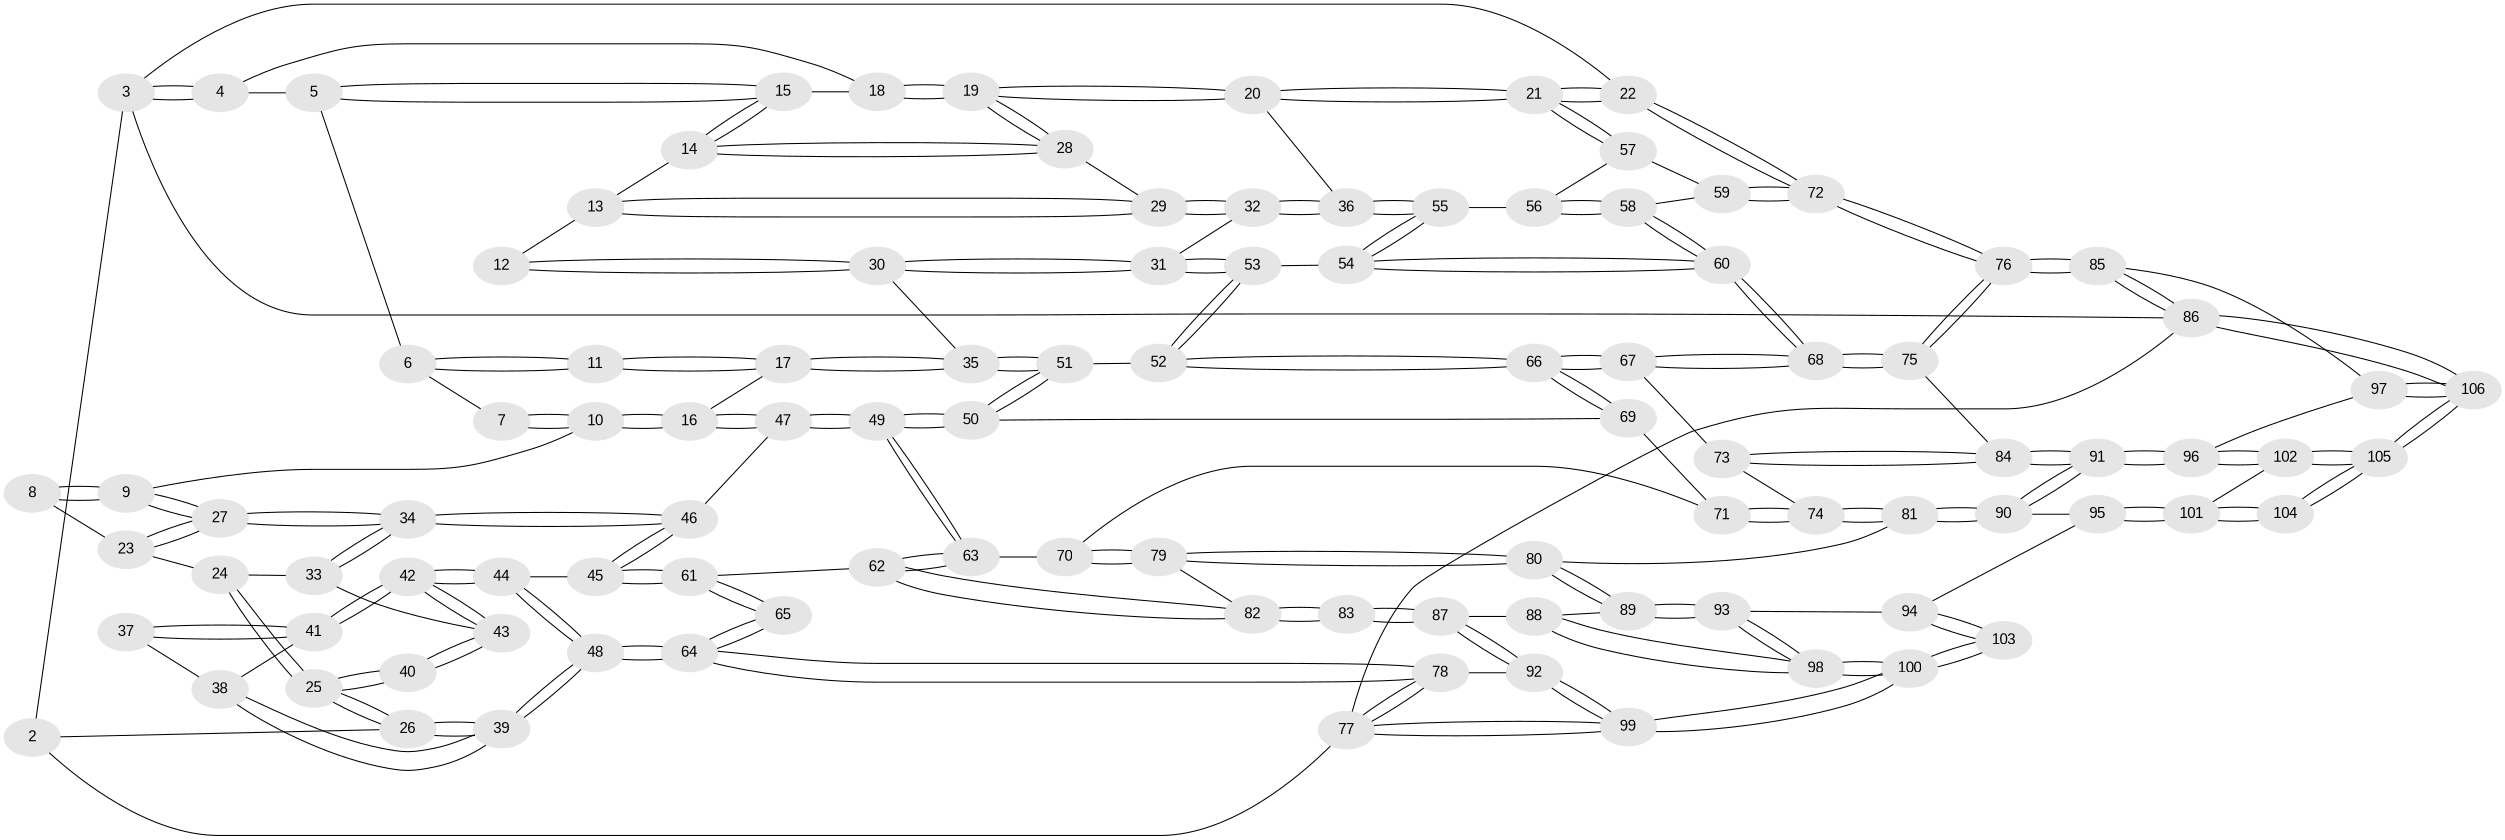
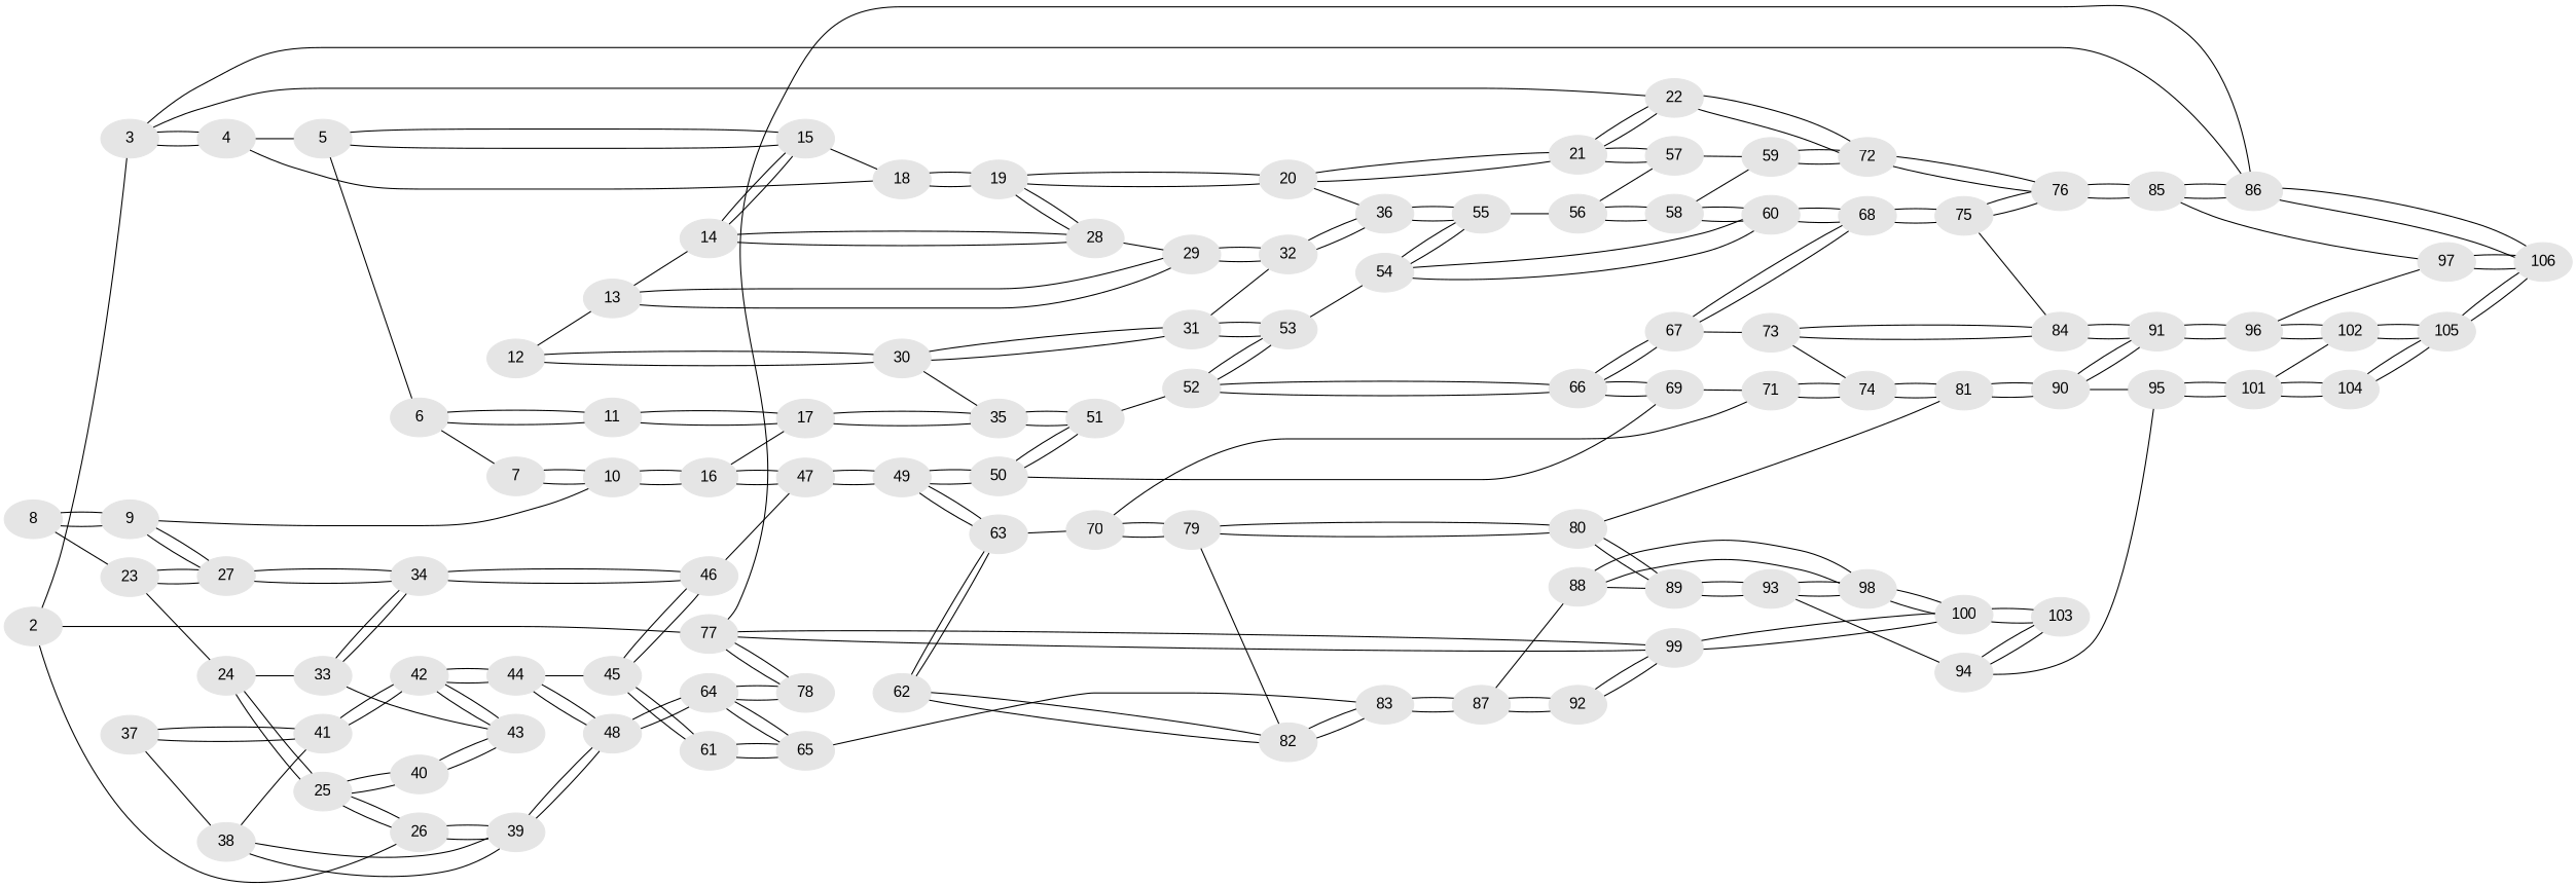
  graph {
    fontname="Liberation Sans"
    rankdir=LR
    node [color=gray90 fontname="Liberation Sans" style=filled]
    edge [fontname="Liberation Sans"]
    2
    3
    26
    77
    8
    9
    23
    4
    22
    86
    39
    78
    99
    5
    18
    72
    106
    6
    15
    19
    7
    11
    10
    17
    16
    27
    24
    34
    47
    12
    13
    30
    35
    14
    29
    31
    28
    32
    49
    51
    20
    21
    36
    57
    55
    59
    76
    25
    33
    40
    43
    48
    46
    53
    54
    52
    56
    37
    38
    41
    42
    64
    44
    45
    61
    62
    65
    50
    63
    69
    70
    71
    66
    67
    60
    68
    58
    75
    82
    83
    79
    92
    87
    73
    74
    84
    80
    81
    85
    91
    90
    97
    100
    89
    93
    95
    88
    96
    98
    94
    101
    102
    103
    104
    105
    2 -- 3
    2 -- 26
    2 -- 77
    3 -- 4
    3 -- 4
    3 -- 22
    3 -- 86
    26 -- 39
    26 -- 39
    77 -- 86
    77 -- 78
    77 -- 78
    77 -- 99
    77 -- 99
    8 -- 9
    8 -- 9
    8 -- 23
    9 -- 10
    9 -- 27
    9 -- 27
    23 -- 27
    23 -- 27
    23 -- 24
    4 -- 5
    4 -- 18
    22 -- 72
    22 -- 72
    86 -- 106
    86 -- 106
    39 -- 48
    39 -- 48
-   78 -- 92
    99 -- 100
    99 -- 100
    5 -- 6
    5 -- 15
    5 -- 15
    18 -- 19
    18 -- 19
    72 -- 76
    72 -- 76
    6 -- 7
    6 -- 11
    6 -- 11
    15 -- 18
    19 -- 28
    19 -- 28
    19 -- 20
    19 -- 20
    7 -- 10
    7 -- 10
    11 -- 17
    11 -- 17
    10 -- 16
    10 -- 16
    17 -- 35
    17 -- 35
    16 -- 17
    16 -- 47
    16 -- 47
    27 -- 34
    27 -- 34
    24 -- 25
    24 -- 25
    24 -- 33
    34 -- 46
    34 -- 46
    47 -- 49
    47 -- 49
    12 -- 13
    12 -- 30
    12 -- 30
    13 -- 14
    13 -- 29
    13 -- 29
    30 -- 35
    30 -- 31
    30 -- 31
    35 -- 51
    35 -- 51
    14 -- 15
    14 -- 15
    14 -- 28
    14 -- 28
    29 -- 32
    29 -- 32
    31 -- 32
    31 -- 53
    31 -- 53
    28 -- 29
    32 -- 36
    32 -- 36
    49 -- 50
    49 -- 50
    49 -- 63
    49 -- 63
    51 -- 52
    20 -- 21
    20 -- 21
    20 -- 36
    21 -- 22
    21 -- 22
    21 -- 57
    21 -- 57
    36 -- 55
    36 -- 55
    57 -- 59
    55 -- 56
    59 -- 72
    59 -- 72
    76 -- 85
    76 -- 85
    25 -- 26
    25 -- 26
    25 -- 40
    25 -- 40
    33 -- 34
    33 -- 34
    33 -- 43
    40 -- 43
    40 -- 43
    48 -- 64
    48 -- 64
    46 -- 47
    53 -- 54
    54 -- 55
    54 -- 55
    54 -- 60
    54 -- 60
    52 -- 53
    52 -- 53
    52 -- 66
    52 -- 66
    56 -- 57
    56 -- 58
    56 -- 58
    37 -- 38
    37 -- 41
    37 -- 41
    38 -- 39
    38 -- 39
    38 -- 41
    41 -- 42
    41 -- 42
    42 -- 43
    42 -- 43
    42 -- 44
    42 -- 44
    64 -- 78
    64 -- 78
    64 -- 65
    64 -- 65
    44 -- 48
    44 -- 48
    44 -- 45
    45 -- 46
    45 -- 46
    45 -- 61
    45 -- 61
-   61 -- 62
    61 -- 65
    61 -- 65
    62 -- 63
    62 -- 63
    62 -- 82
    62 -- 82
+   65 -- 83
    50 -- 51
    50 -- 51
    50 -- 69
    63 -- 70
    69 -- 71
    70 -- 71
    70 -- 79
    70 -- 79
    71 -- 74
    71 -- 74
    66 -- 69
    66 -- 69
    66 -- 67
    66 -- 67
    67 -- 68
    67 -- 68
    67 -- 73
    60 -- 68
    60 -- 68
    68 -- 75
    68 -- 75
    58 -- 59
    58 -- 60
    58 -- 60
    75 -- 76
    75 -- 76
    75 -- 84
    82 -- 83
    82 -- 83
    83 -- 87
    83 -- 87
    79 -- 82
    79 -- 80
    79 -- 80
    92 -- 99
    92 -- 99
    87 -- 92
    87 -- 92
    87 -- 88
    73 -- 74
    73 -- 84
    73 -- 84
    74 -- 81
    74 -- 81
    84 -- 91
    84 -- 91
    80 -- 81
    80 -- 89
    80 -- 89
    81 -- 90
    81 -- 90
    85 -- 86
    85 -- 86
    85 -- 97
    91 -- 96
    91 -- 96
    90 -- 91
    90 -- 91
    90 -- 95
    97 -- 106
    97 -- 106
    100 -- 103
    100 -- 103
    89 -- 93
    89 -- 93
    93 -- 98
    93 -- 98
    93 -- 94
    95 -- 101
    95 -- 101
    88 -- 89
    88 -- 98
    88 -- 98
    96 -- 97
    96 -- 102
    96 -- 102
    98 -- 100
    98 -- 100
    94 -- 95
    94 -- 103
    94 -- 103
    101 -- 102
    101 -- 104
    101 -- 104
    102 -- 105
    102 -- 105
    104 -- 105
    104 -- 105
    105 -- 106
    105 -- 106
  }
